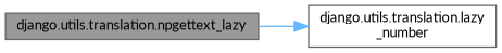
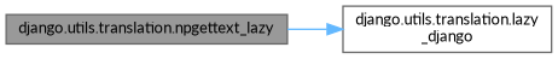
  digraph {
    rankdir=LR
    fontname=Lato
    node [fontname=Lato fontsize=10 shape=box style=filled]
    n1 [color=gray40 fillcolor=grey60 fontcolor=black height=0.2 label="django.utils.translation.npgettext_lazy" width=0.4]
-   n2 [color=grey40 fillcolor=white height=0.2 label="django.utils.translation.lazy\l_number" width=0.4]
+   n2 [color=grey40 fillcolor=white height=0.2 label="django.utils.translation.lazy\l_django" width=0.4]
    n1 -> n2 [color=steelblue1 fontname=Lato fontsize=10 labelfontname=Helvetica labelfontsize=10 style=solid]
  }
